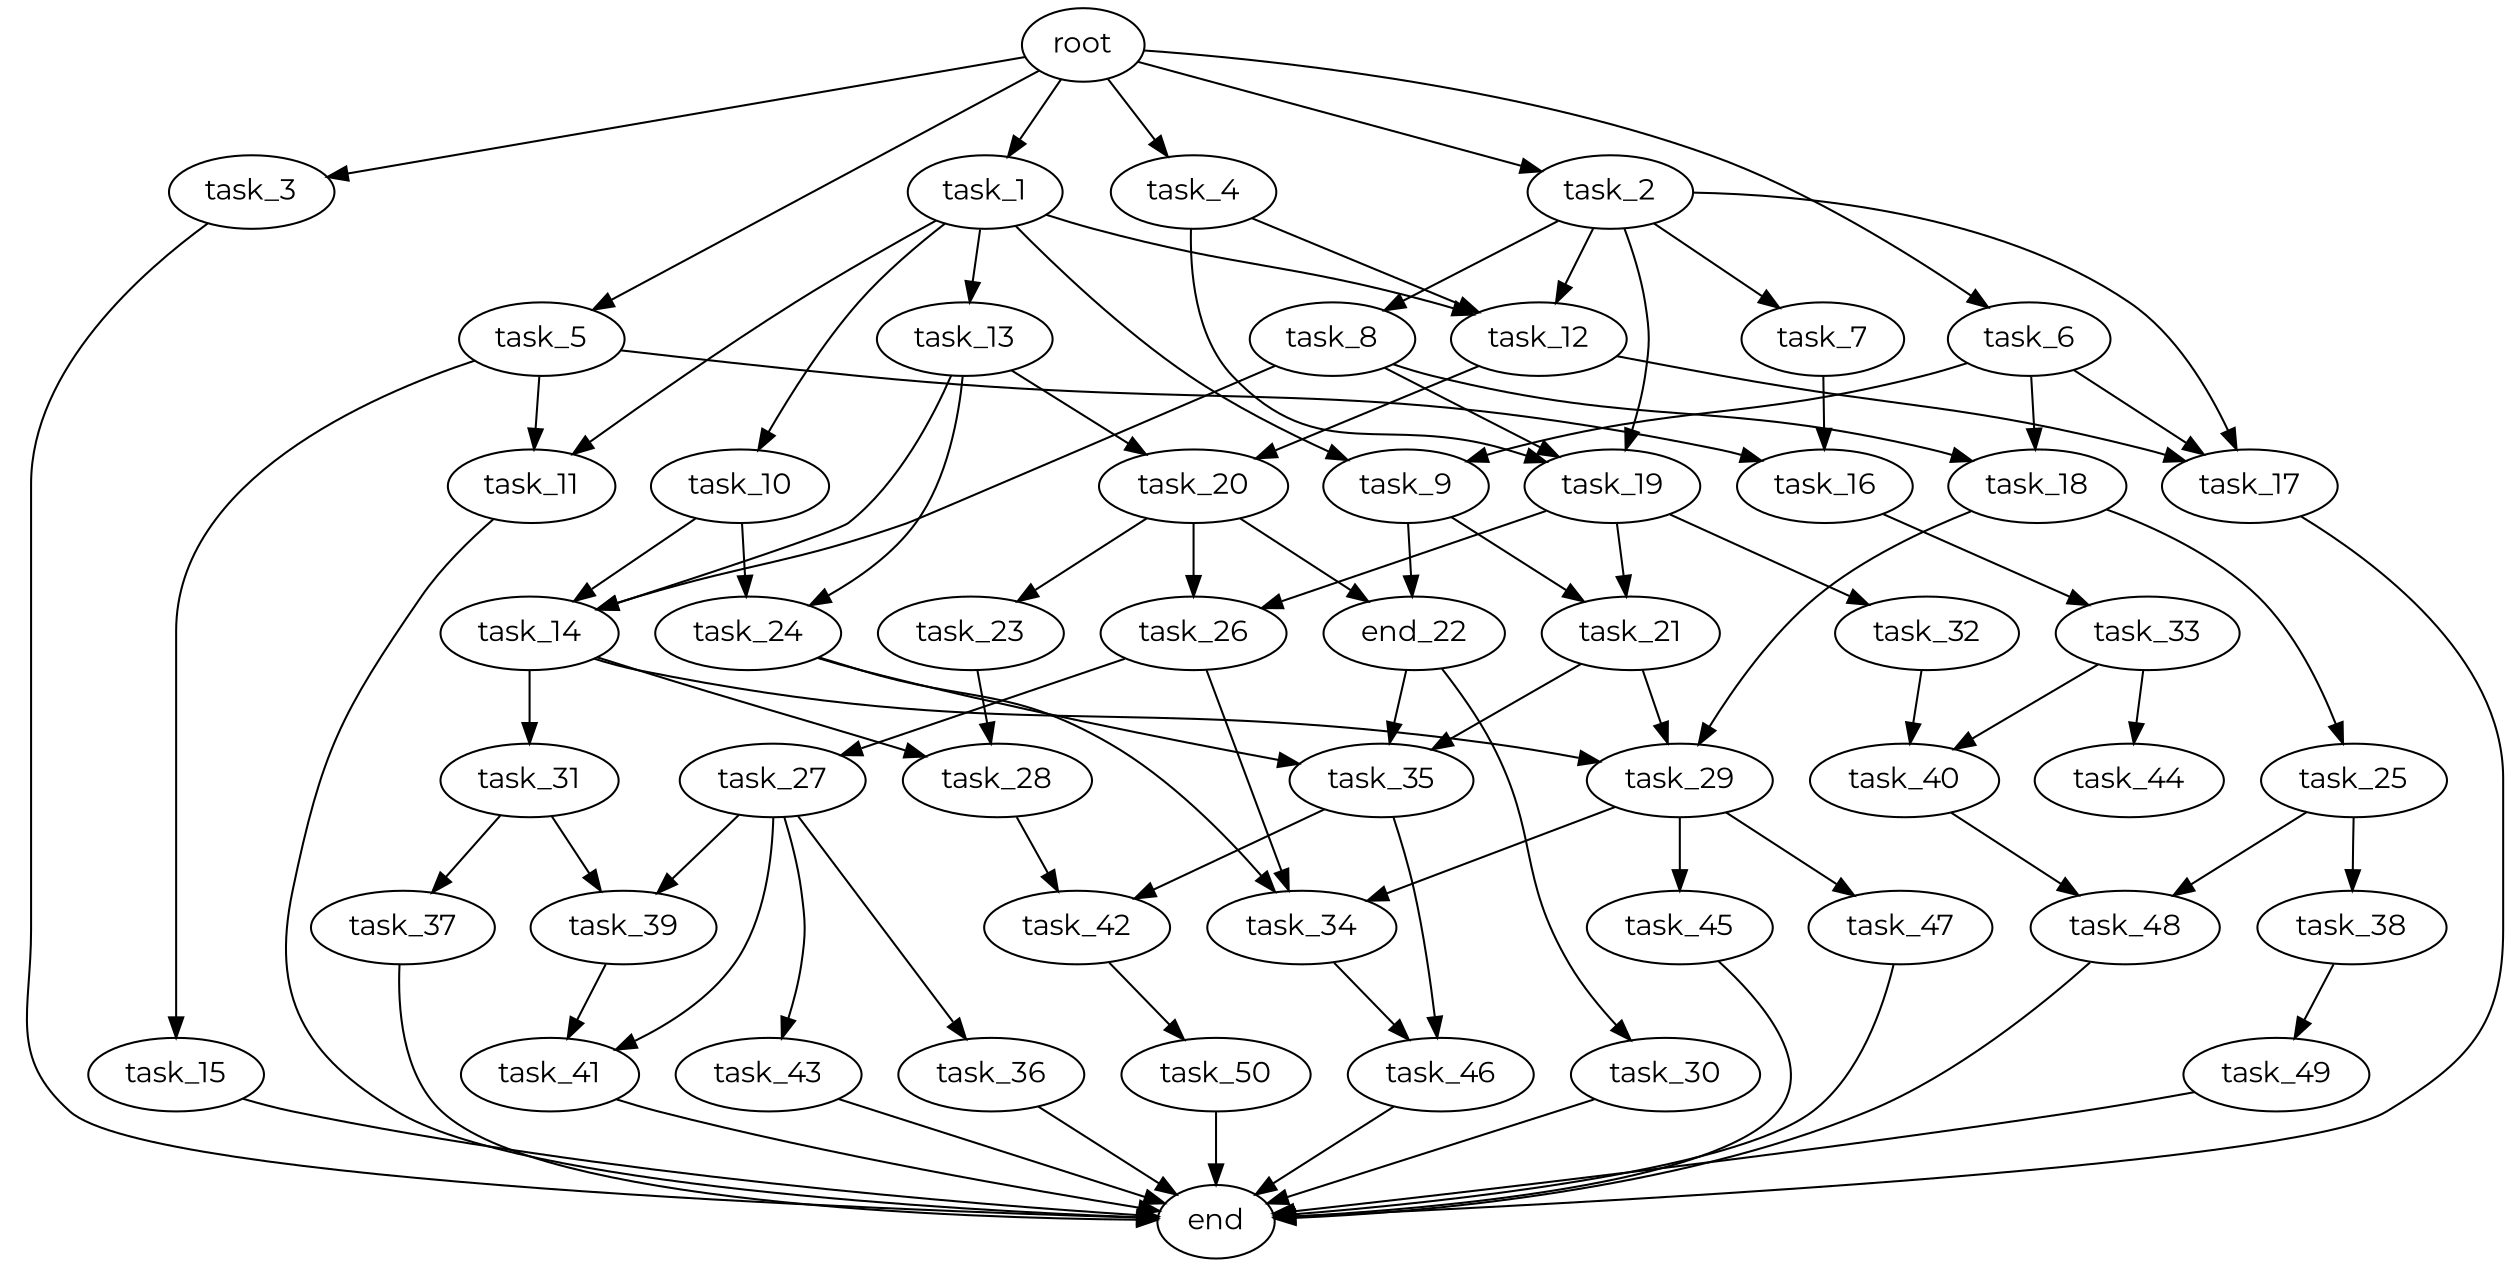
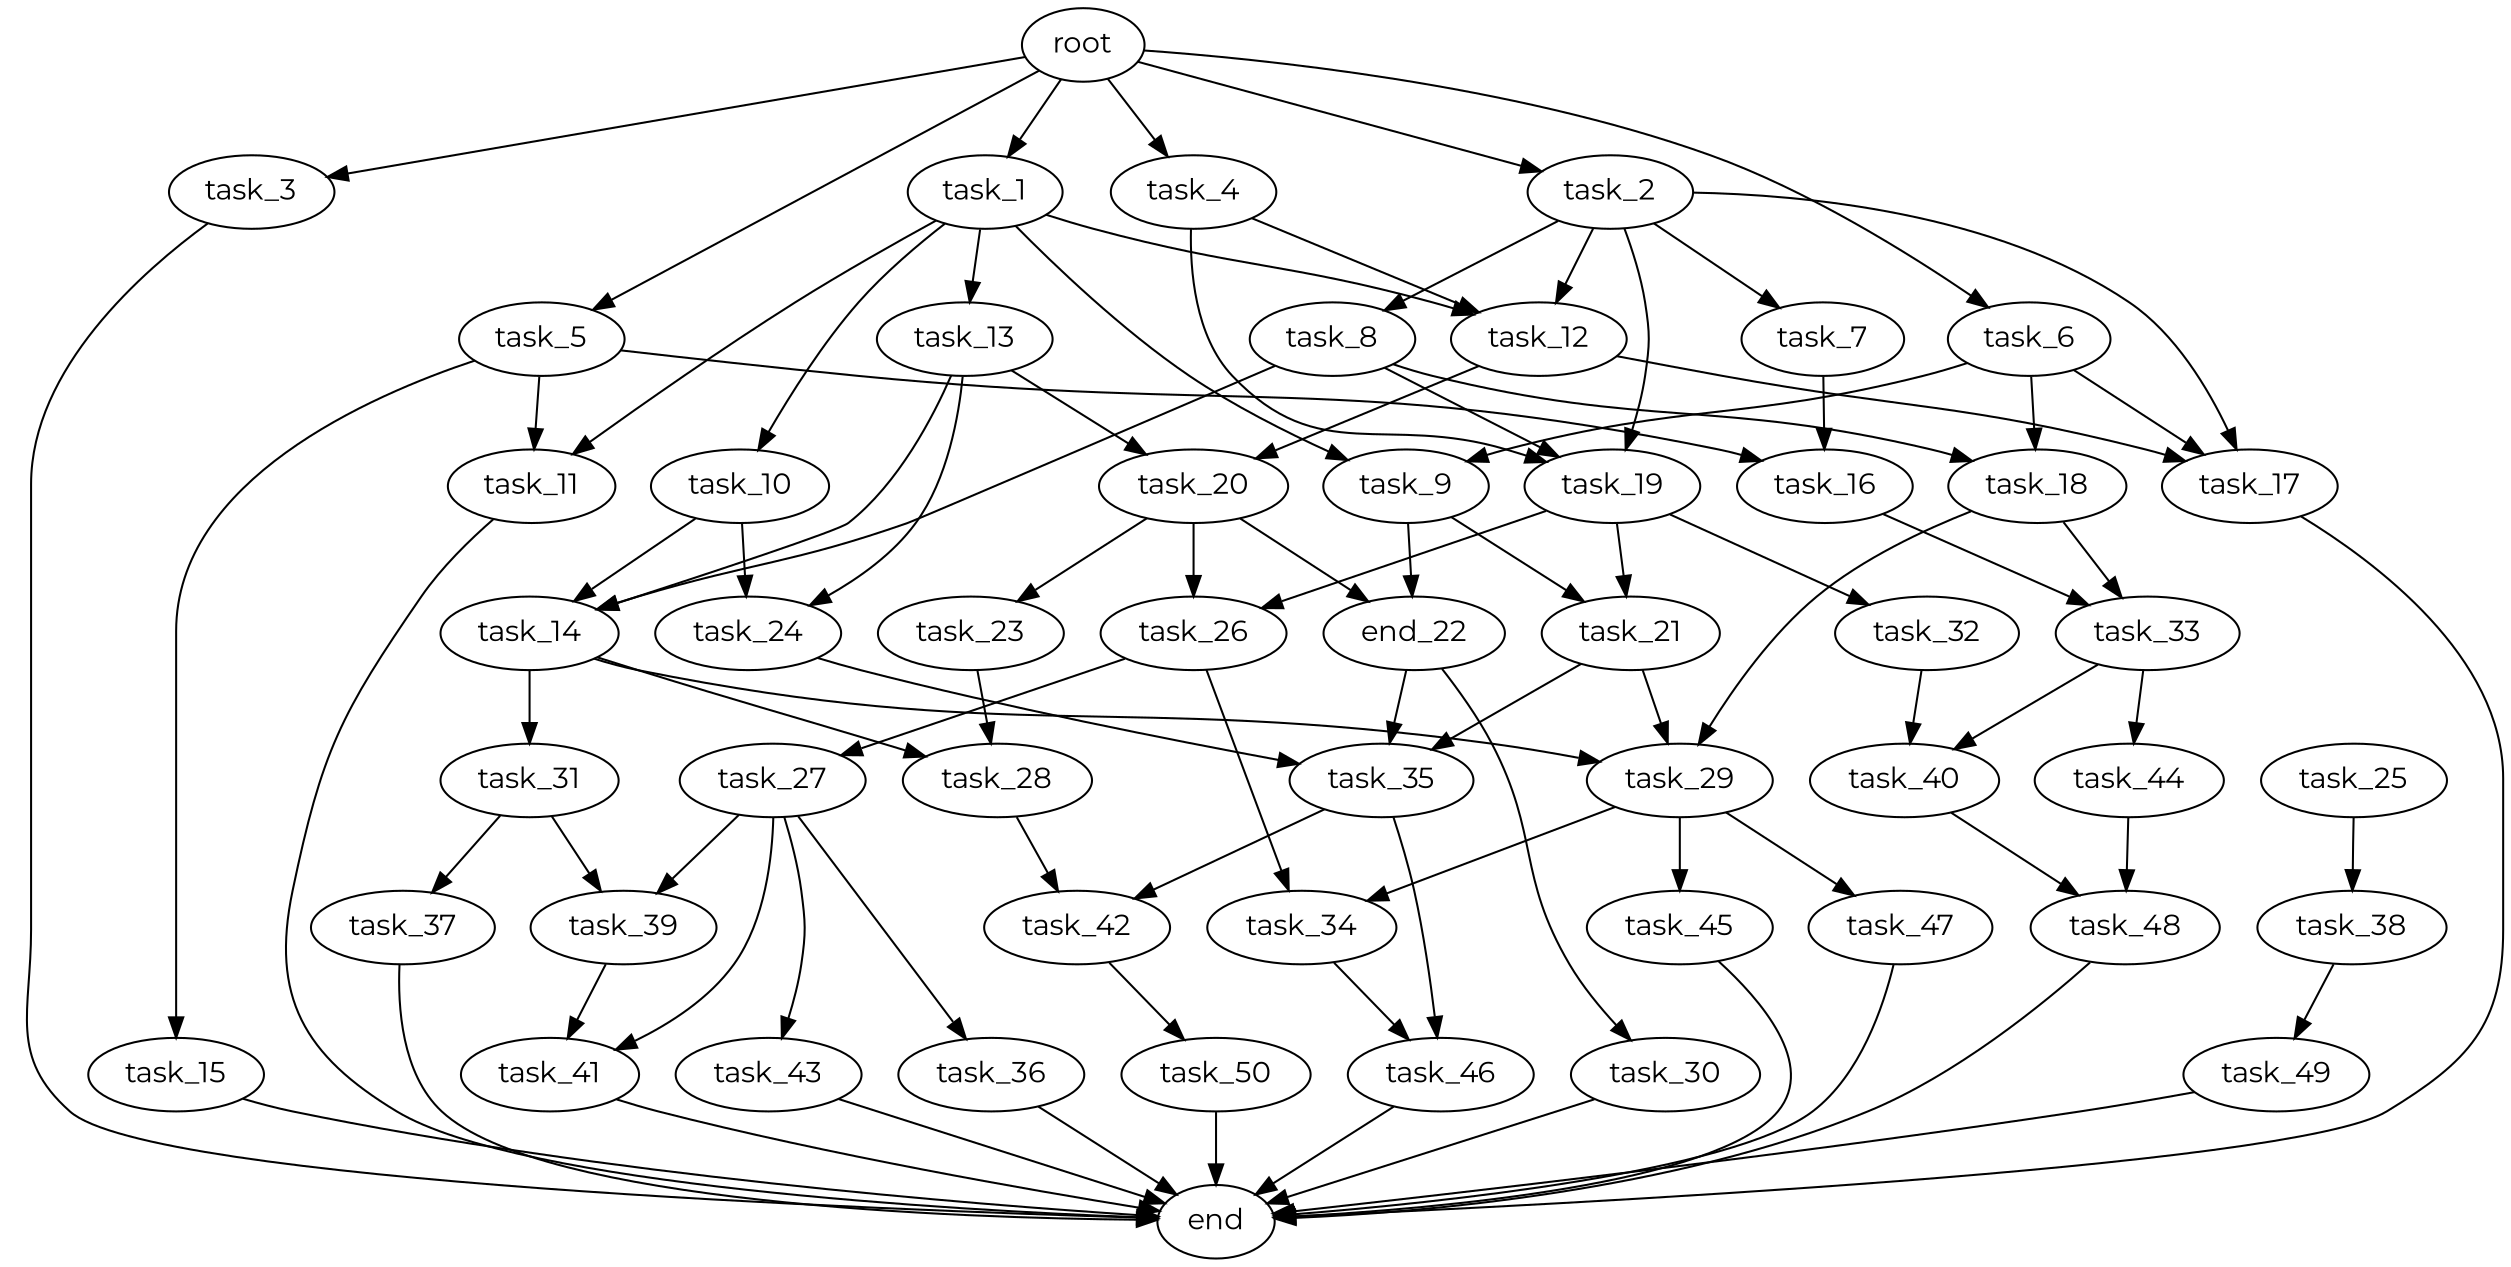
  digraph {
    fontname=Montserrat
    node [fontname=Montserrat]
    edge [fontname=Montserrat]
    root
    task_1
    task_2
    task_3
    task_4
    task_5
    task_6
    task_9
    task_10
    task_11
    task_12
    task_13
    task_7
    task_8
    task_17
    task_19
    end
    task_15
    task_16
    task_18
    task_21
    n22 [label=end_22]
    task_14
    task_24
    task_20
    task_26
    task_32
    task_33
    task_29
    task_25
    task_28
    task_31
    task_35
    task_30
    task_34
    task_23
    task_42
    task_45
    task_47
    task_39
    task_37
    task_44
    task_40
    task_38
    task_27
    task_46
    task_49
    task_36
    task_41
    task_43
    task_50
    task_48
    root -> task_1
    root -> task_2
    root -> task_3
    root -> task_4
    root -> task_5
    root -> task_6
    task_1 -> task_9
    task_1 -> task_10
    task_1 -> task_11
    task_1 -> task_12
    task_1 -> task_13
    task_2 -> task_12
    task_2 -> task_7
    task_2 -> task_8
    task_2 -> task_17
    task_2 -> task_19
    task_3 -> end
    task_4 -> task_12
    task_4 -> task_19
    task_5 -> task_11
    task_5 -> task_15
    task_5 -> task_16
    task_6 -> task_9
    task_6 -> task_17
    task_6 -> task_18
    task_9 -> task_21
    task_9 -> n22
    task_10 -> task_14
    task_10 -> task_24
    task_11 -> end
    task_12 -> task_17
    task_12 -> task_20
    task_13 -> task_14
    task_13 -> task_24
    task_13 -> task_20
    task_7 -> task_16
    task_8 -> task_19
    task_8 -> task_18
    task_8 -> task_14
    task_17 -> end
    task_19 -> task_21
    task_19 -> task_26
    task_19 -> task_32
    task_15 -> end
    task_16 -> task_33
    task_18 -> task_29
-   task_18 -> task_25
+   task_18 -> task_33
    task_21 -> task_29
    task_21 -> task_35
    n22 -> task_35
    n22 -> task_30
    task_14 -> task_29
    task_14 -> task_28
    task_14 -> task_31
    task_24 -> task_35
-   task_24 -> task_34
    task_20 -> n22
    task_20 -> task_26
    task_20 -> task_23
    task_26 -> task_34
    task_26 -> task_27
    task_32 -> task_40
    task_33 -> task_44
    task_33 -> task_40
    task_29 -> task_34
    task_29 -> task_45
    task_29 -> task_47
    task_25 -> task_38
    task_28 -> task_42
    task_31 -> task_39
    task_31 -> task_37
    task_35 -> task_42
    task_35 -> task_46
    task_30 -> end
    task_34 -> task_46
    task_23 -> task_28
    task_42 -> task_50
    task_45 -> end
    task_47 -> end
    task_39 -> task_41
    task_37 -> end
-   task_25 -> task_48
+   task_44 -> task_48
    task_40 -> task_48
    task_38 -> task_49
    task_27 -> task_39
    task_27 -> task_36
    task_27 -> task_41
    task_27 -> task_43
    task_46 -> end
    task_49 -> end
    task_36 -> end
    task_41 -> end
    task_43 -> end
    task_50 -> end
    task_48 -> end
  }
